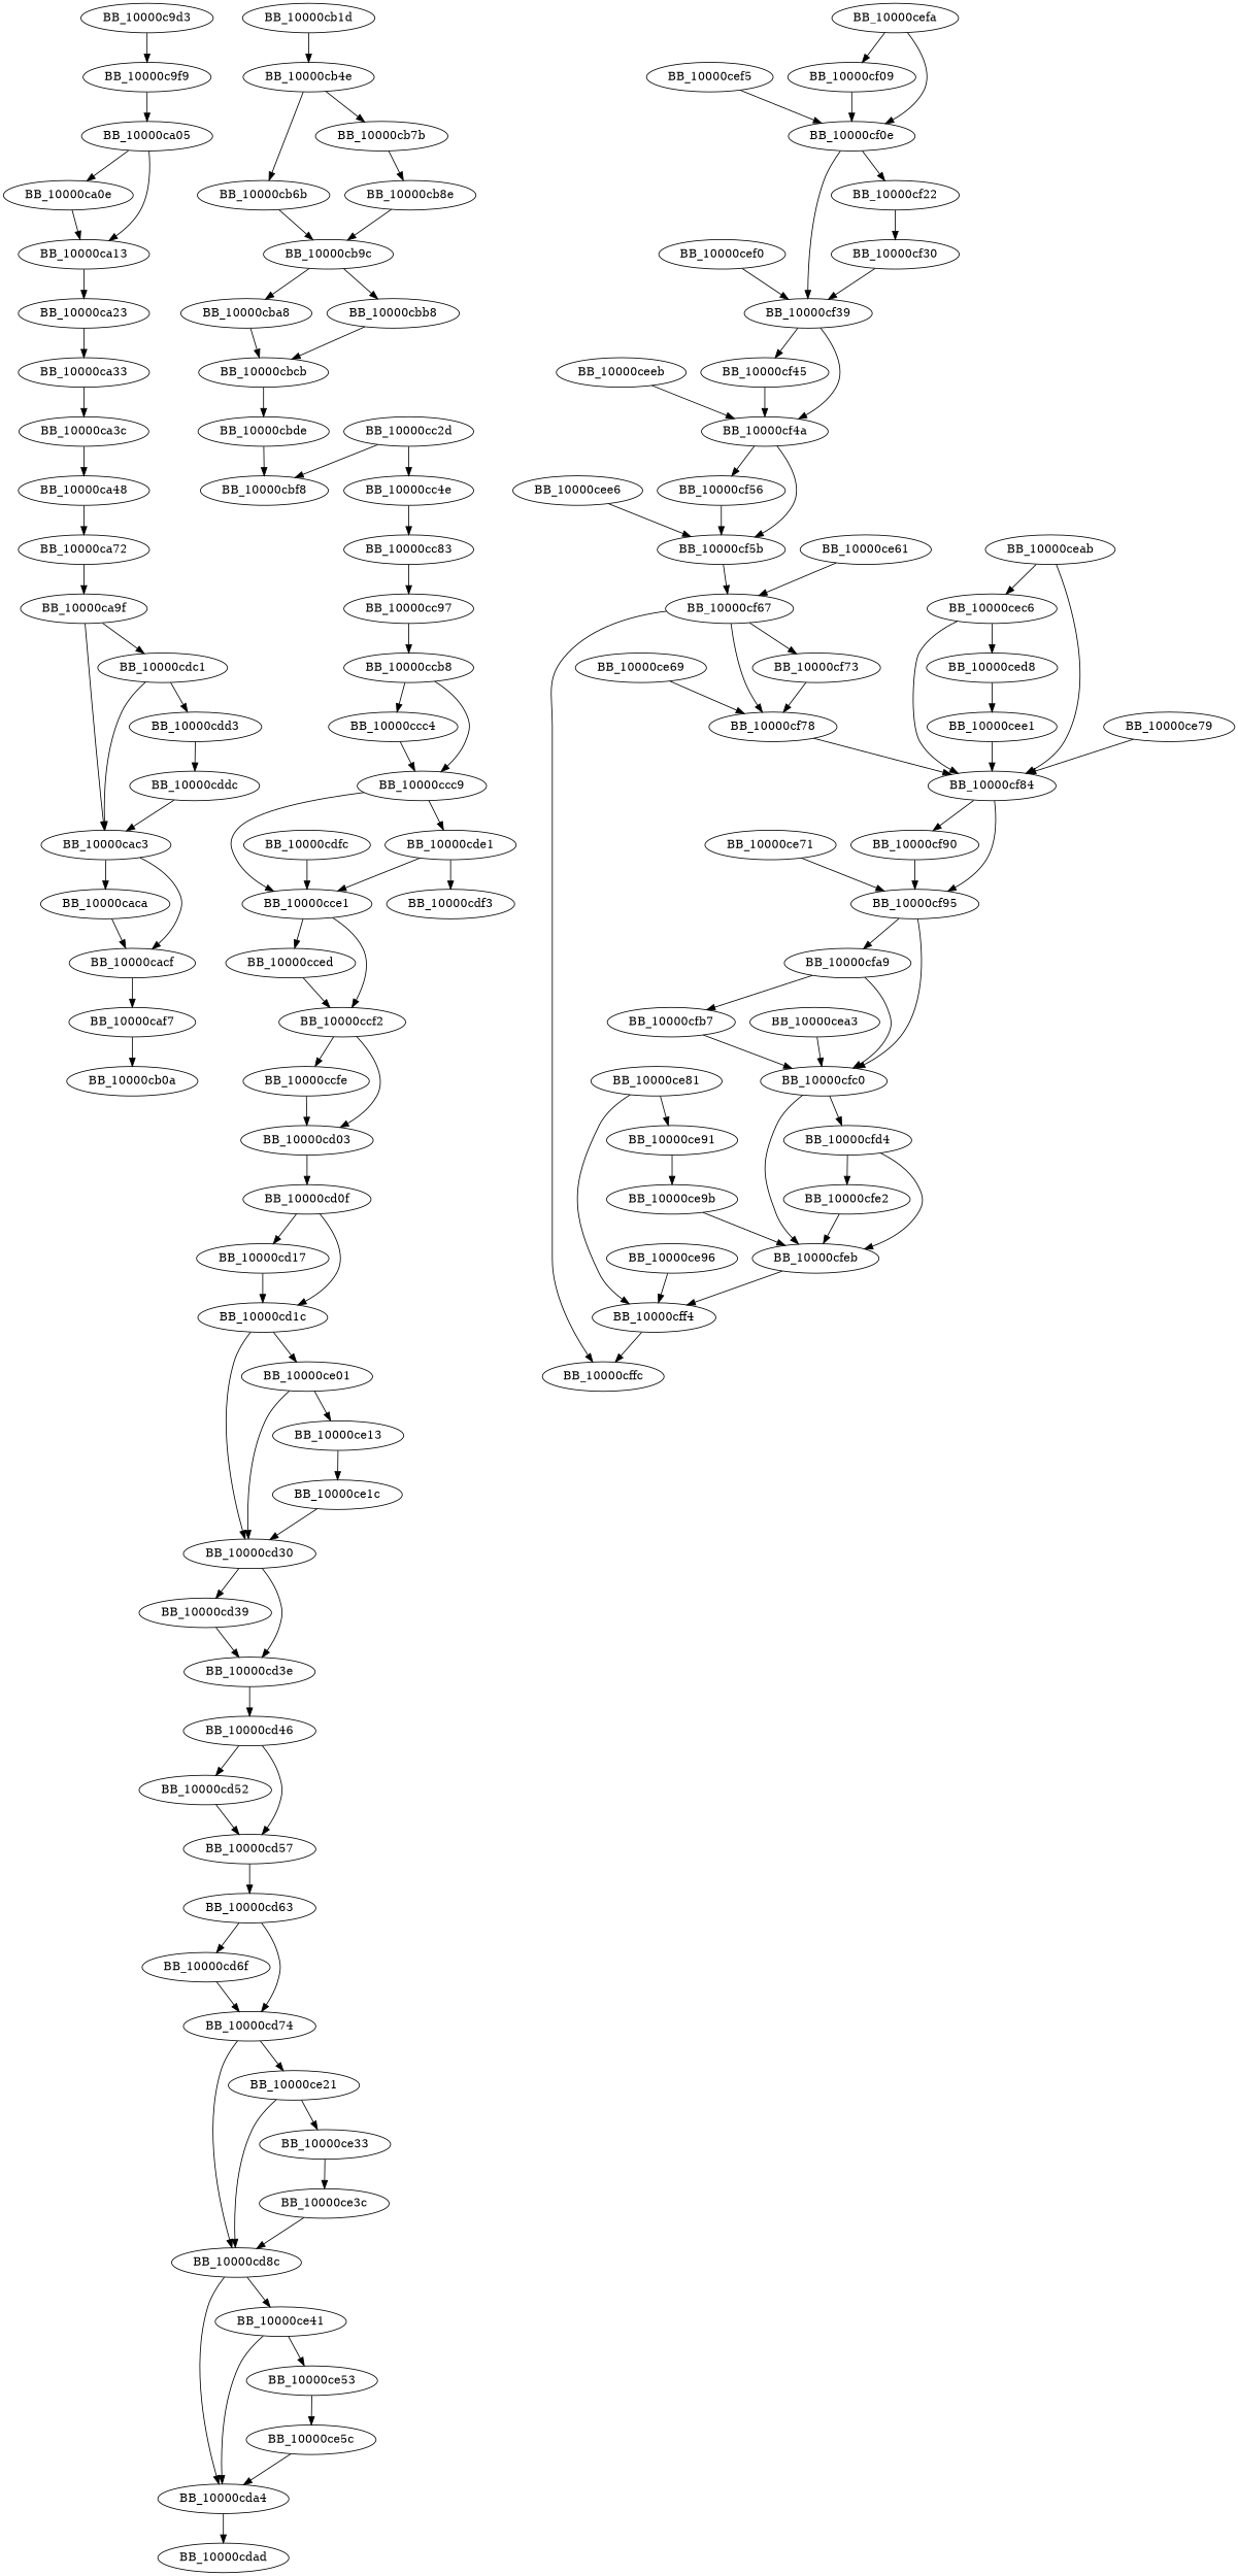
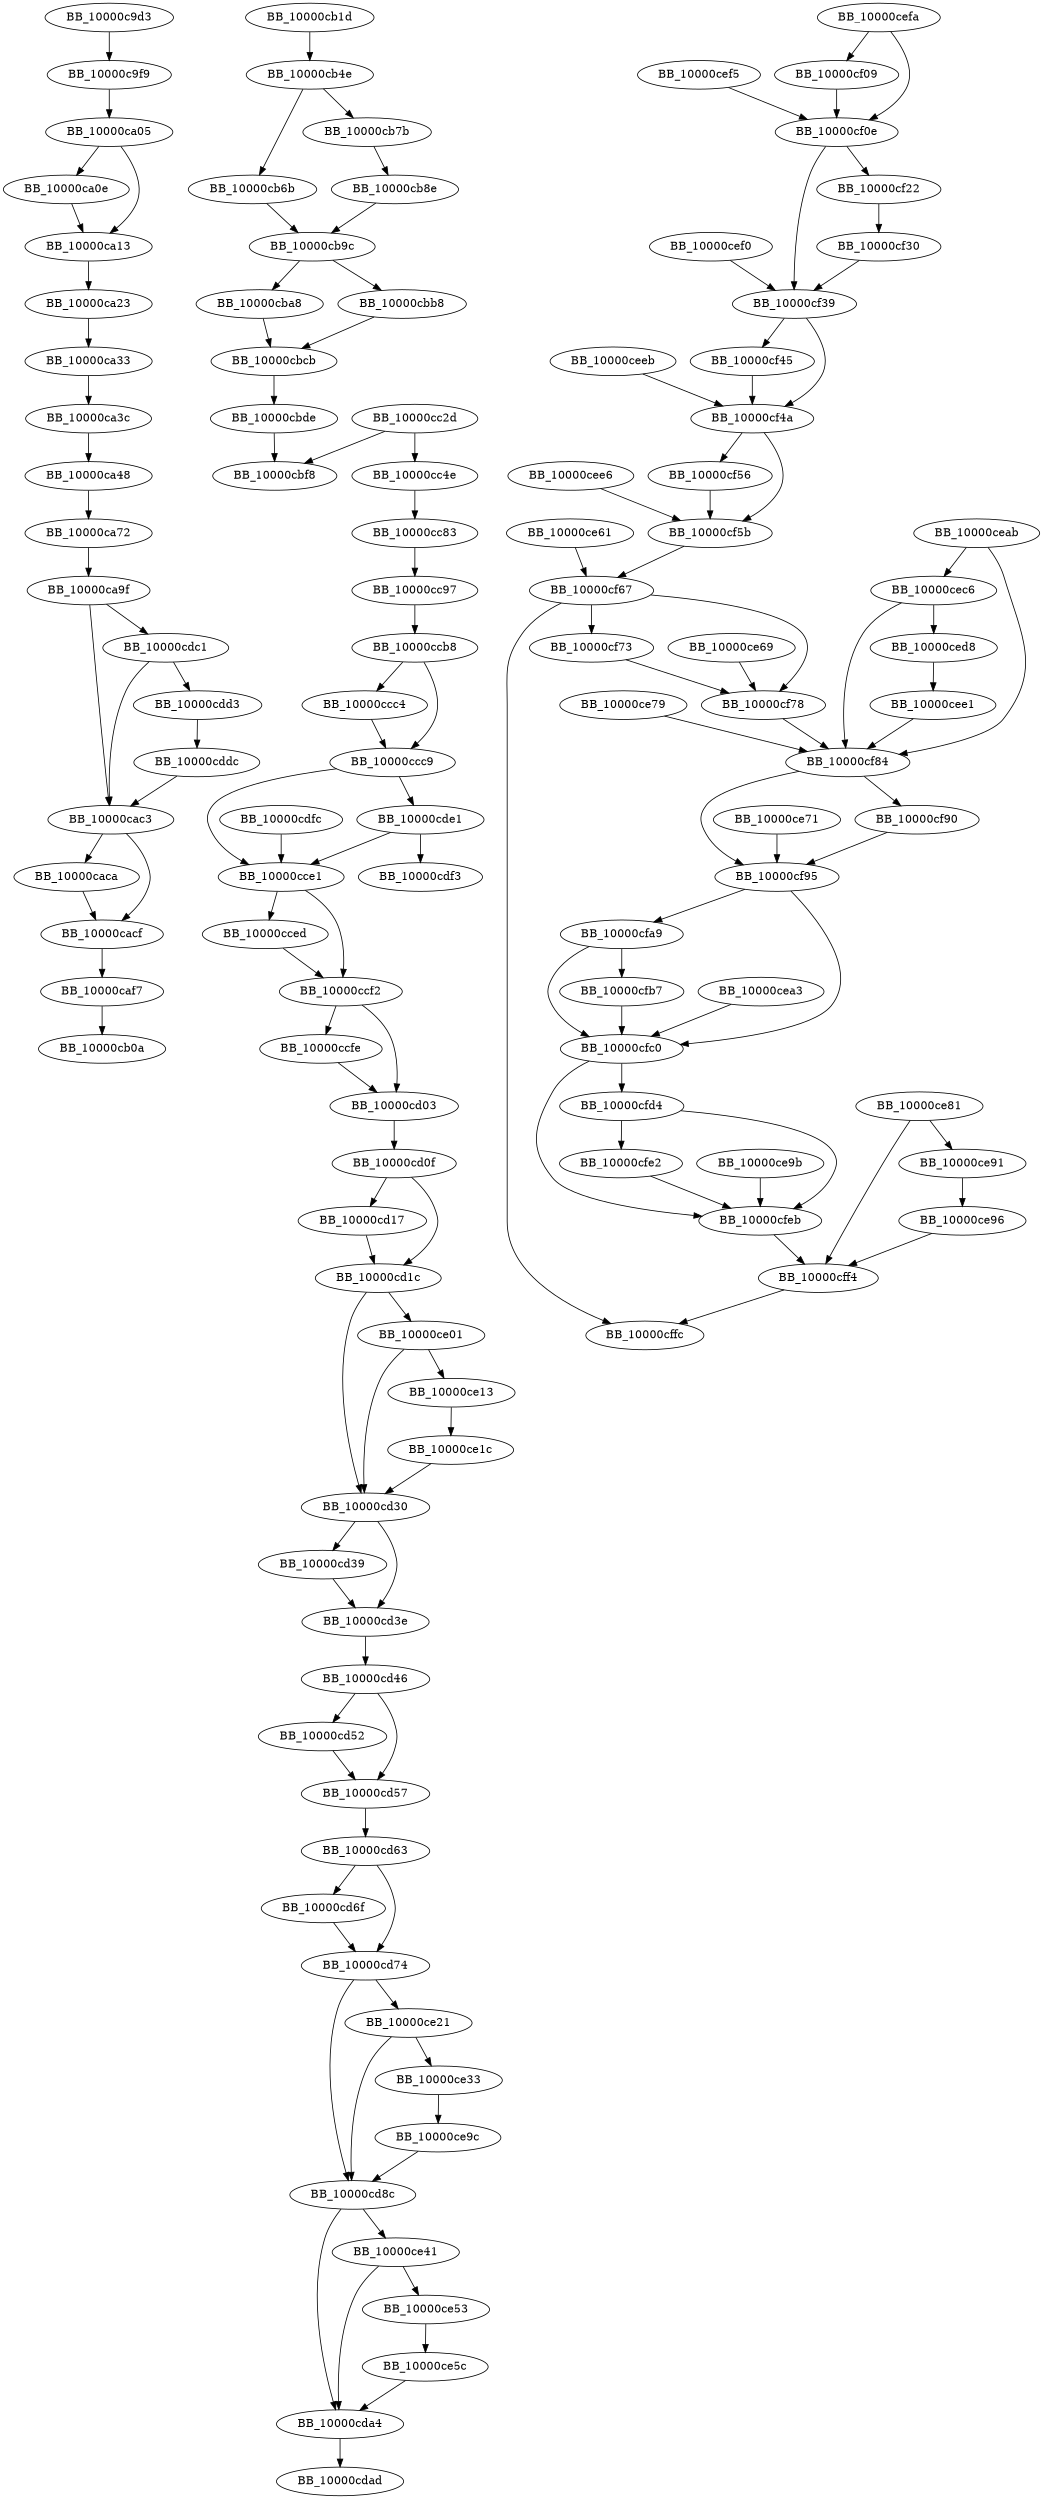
  digraph {
    BB_10000c9d3
    BB_10000c9f9
    BB_10000ca05
    BB_10000ca0e
    BB_10000ca13
    BB_10000ca23
    BB_10000ca33
    BB_10000ca3c
    BB_10000ca48
    BB_10000ca72
    BB_10000ca9f
    BB_10000cac3
    BB_10000cdc1
    BB_10000caca
    BB_10000cacf
    BB_10000cdd3
    BB_10000caf7
    BB_10000cddc
    BB_10000cb0a
    BB_10000cb1d
    BB_10000cb4e
    BB_10000cb6b
    BB_10000cb7b
    BB_10000cb9c
    BB_10000cb8e
    BB_10000cba8
    BB_10000cbb8
    BB_10000cbcb
    BB_10000cbde
    BB_10000cbf8
    BB_10000cc2d
    BB_10000cc4e
    BB_10000cc83
    BB_10000cc97
    BB_10000ccb8
    BB_10000ccc4
    BB_10000ccc9
    BB_10000cce1
    BB_10000cde1
    BB_10000cced
    BB_10000ccf2
    BB_10000cdf3
    BB_10000ccfe
    BB_10000cd03
    BB_10000cd0f
    BB_10000cd17
    BB_10000cd1c
    BB_10000cd30
    BB_10000ce01
    BB_10000cd39
    BB_10000cd3e
    BB_10000ce13
    BB_10000cd46
    BB_10000ce1c
    BB_10000cd52
    BB_10000cd57
    BB_10000cd63
    BB_10000cd6f
    BB_10000cd74
    BB_10000cd8c
    BB_10000ce21
    BB_10000cda4
    BB_10000ce41
    BB_10000ce33
    BB_10000cdad
    BB_10000ce53
-   BB_10000ce3c
+   BB_10000ce3c [label=BB_10000ce9c]
    BB_10000ce5c
    BB_10000cdfc
    BB_10000ce61
    BB_10000cf67
    BB_10000cf78
    BB_10000cf73
    BB_10000cffc
    BB_10000cf84
    BB_10000ce69
    BB_10000cf95
    BB_10000cf90
    BB_10000ce71
    BB_10000cfc0
    BB_10000cfa9
    BB_10000cfeb
    BB_10000cfd4
    BB_10000cfb7
    BB_10000ce79
    BB_10000ce81
    BB_10000ce91
    BB_10000cff4
    BB_10000ce96
    BB_10000ce9b
    BB_10000cea3
    BB_10000cfe2
    BB_10000ceab
    BB_10000cec6
    BB_10000ced8
    BB_10000cee1
    BB_10000cee6
    BB_10000cf5b
    BB_10000ceeb
    BB_10000cf4a
    BB_10000cf56
    BB_10000cef0
    BB_10000cf39
    BB_10000cf45
    BB_10000cef5
    BB_10000cf0e
    BB_10000cf22
    BB_10000cf30
    BB_10000cefa
    BB_10000cf09
    BB_10000c9d3 -> BB_10000c9f9
    BB_10000c9f9 -> BB_10000ca05
    BB_10000ca05 -> BB_10000ca0e
    BB_10000ca05 -> BB_10000ca13
    BB_10000ca0e -> BB_10000ca13
    BB_10000ca13 -> BB_10000ca23
    BB_10000ca23 -> BB_10000ca33
    BB_10000ca33 -> BB_10000ca3c
    BB_10000ca3c -> BB_10000ca48
    BB_10000ca48 -> BB_10000ca72
    BB_10000ca72 -> BB_10000ca9f
    BB_10000ca9f -> BB_10000cac3
    BB_10000ca9f -> BB_10000cdc1
    BB_10000cac3 -> BB_10000caca
    BB_10000cac3 -> BB_10000cacf
    BB_10000cdc1 -> BB_10000cac3
    BB_10000cdc1 -> BB_10000cdd3
    BB_10000caca -> BB_10000cacf
    BB_10000cacf -> BB_10000caf7
    BB_10000cdd3 -> BB_10000cddc
    BB_10000caf7 -> BB_10000cb0a
    BB_10000cddc -> BB_10000cac3
    BB_10000cb1d -> BB_10000cb4e
    BB_10000cb4e -> BB_10000cb6b
    BB_10000cb4e -> BB_10000cb7b
    BB_10000cb6b -> BB_10000cb9c
    BB_10000cb7b -> BB_10000cb8e
    BB_10000cb9c -> BB_10000cba8
    BB_10000cb9c -> BB_10000cbb8
    BB_10000cb8e -> BB_10000cb9c
    BB_10000cba8 -> BB_10000cbcb
    BB_10000cbb8 -> BB_10000cbcb
    BB_10000cbcb -> BB_10000cbde
    BB_10000cbde -> BB_10000cbf8
    BB_10000cc2d -> BB_10000cbf8
    BB_10000cc2d -> BB_10000cc4e
    BB_10000cc4e -> BB_10000cc83
    BB_10000cc83 -> BB_10000cc97
    BB_10000cc97 -> BB_10000ccb8
    BB_10000ccb8 -> BB_10000ccc4
    BB_10000ccb8 -> BB_10000ccc9
    BB_10000ccc4 -> BB_10000ccc9
    BB_10000ccc9 -> BB_10000cce1
    BB_10000ccc9 -> BB_10000cde1
    BB_10000cce1 -> BB_10000cced
    BB_10000cce1 -> BB_10000ccf2
    BB_10000cde1 -> BB_10000cce1
    BB_10000cde1 -> BB_10000cdf3
    BB_10000cced -> BB_10000ccf2
    BB_10000ccf2 -> BB_10000ccfe
    BB_10000ccf2 -> BB_10000cd03
    BB_10000ccfe -> BB_10000cd03
    BB_10000cd03 -> BB_10000cd0f
    BB_10000cd0f -> BB_10000cd17
    BB_10000cd0f -> BB_10000cd1c
    BB_10000cd17 -> BB_10000cd1c
    BB_10000cd1c -> BB_10000cd30
    BB_10000cd1c -> BB_10000ce01
    BB_10000cd30 -> BB_10000cd39
    BB_10000cd30 -> BB_10000cd3e
    BB_10000ce01 -> BB_10000cd30
    BB_10000ce01 -> BB_10000ce13
    BB_10000cd39 -> BB_10000cd3e
    BB_10000cd3e -> BB_10000cd46
    BB_10000ce13 -> BB_10000ce1c
    BB_10000cd46 -> BB_10000cd52
    BB_10000cd46 -> BB_10000cd57
    BB_10000ce1c -> BB_10000cd30
    BB_10000cd52 -> BB_10000cd57
    BB_10000cd57 -> BB_10000cd63
    BB_10000cd63 -> BB_10000cd6f
    BB_10000cd63 -> BB_10000cd74
    BB_10000cd6f -> BB_10000cd74
    BB_10000cd74 -> BB_10000cd8c
    BB_10000cd74 -> BB_10000ce21
    BB_10000cd8c -> BB_10000cda4
    BB_10000cd8c -> BB_10000ce41
    BB_10000ce21 -> BB_10000cd8c
    BB_10000ce21 -> BB_10000ce33
    BB_10000cda4 -> BB_10000cdad
    BB_10000ce41 -> BB_10000cda4
    BB_10000ce41 -> BB_10000ce53
    BB_10000ce33 -> BB_10000ce3c
    BB_10000ce53 -> BB_10000ce5c
    BB_10000ce3c -> BB_10000cd8c
    BB_10000ce5c -> BB_10000cda4
    BB_10000cdfc -> BB_10000cce1
    BB_10000ce61 -> BB_10000cf67
    BB_10000cf67 -> BB_10000cf78
    BB_10000cf67 -> BB_10000cf73
    BB_10000cf67 -> BB_10000cffc
    BB_10000cf78 -> BB_10000cf84
    BB_10000cf73 -> BB_10000cf78
    BB_10000cf84 -> BB_10000cf95
    BB_10000cf84 -> BB_10000cf90
    BB_10000ce69 -> BB_10000cf78
    BB_10000cf95 -> BB_10000cfc0
    BB_10000cf95 -> BB_10000cfa9
    BB_10000cf90 -> BB_10000cf95
    BB_10000ce71 -> BB_10000cf95
    BB_10000cfc0 -> BB_10000cfeb
    BB_10000cfc0 -> BB_10000cfd4
    BB_10000cfa9 -> BB_10000cfc0
    BB_10000cfa9 -> BB_10000cfb7
    BB_10000cfeb -> BB_10000cff4
    BB_10000cfd4 -> BB_10000cfeb
    BB_10000cfd4 -> BB_10000cfe2
    BB_10000cfb7 -> BB_10000cfc0
    BB_10000ce79 -> BB_10000cf84
    BB_10000ce81 -> BB_10000ce91
    BB_10000ce81 -> BB_10000cff4
-   BB_10000ce91 -> BB_10000ce9b
+   BB_10000ce91 -> BB_10000ce96
    BB_10000cff4 -> BB_10000cffc
    BB_10000ce96 -> BB_10000cff4
    BB_10000ce9b -> BB_10000cfeb
    BB_10000cea3 -> BB_10000cfc0
    BB_10000cfe2 -> BB_10000cfeb
    BB_10000ceab -> BB_10000cf84
    BB_10000ceab -> BB_10000cec6
    BB_10000cec6 -> BB_10000cf84
    BB_10000cec6 -> BB_10000ced8
    BB_10000ced8 -> BB_10000cee1
    BB_10000cee1 -> BB_10000cf84
    BB_10000cee6 -> BB_10000cf5b
    BB_10000cf5b -> BB_10000cf67
    BB_10000ceeb -> BB_10000cf4a
    BB_10000cf4a -> BB_10000cf5b
    BB_10000cf4a -> BB_10000cf56
    BB_10000cf56 -> BB_10000cf5b
    BB_10000cef0 -> BB_10000cf39
    BB_10000cf39 -> BB_10000cf4a
    BB_10000cf39 -> BB_10000cf45
    BB_10000cf45 -> BB_10000cf4a
    BB_10000cef5 -> BB_10000cf0e
    BB_10000cf0e -> BB_10000cf39
    BB_10000cf0e -> BB_10000cf22
    BB_10000cf22 -> BB_10000cf30
    BB_10000cf30 -> BB_10000cf39
    BB_10000cefa -> BB_10000cf0e
    BB_10000cefa -> BB_10000cf09
    BB_10000cf09 -> BB_10000cf0e
  }
